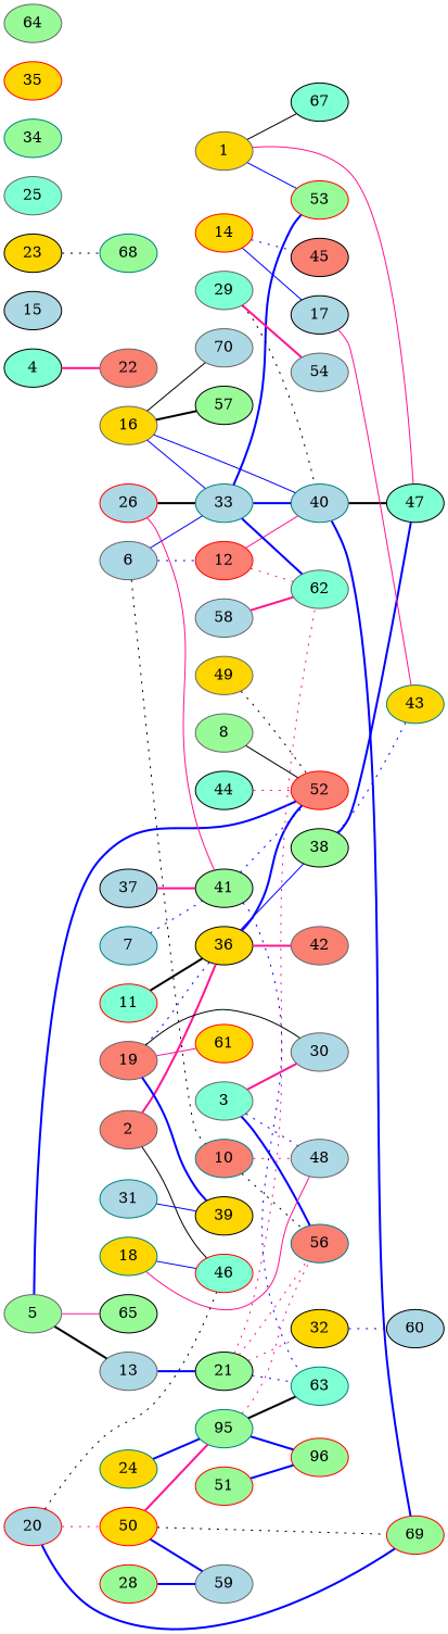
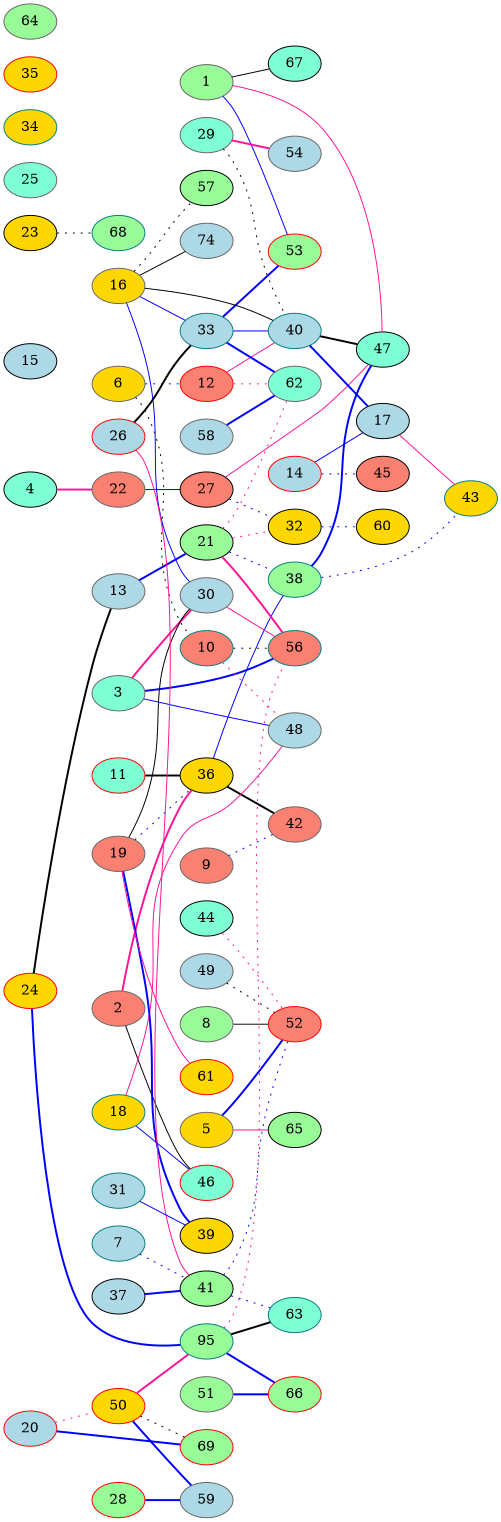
  graph {
    rankdir=LR
    node [color=gray40 fillcolor=lightblue style=filled]
    edge [color=blue style=bold]
-   1 [fillcolor=gold]
+   1 [fillcolor=palegreen]
    47 [color=black fillcolor=aquamarine]
    53 [color=red fillcolor=palegreen]
    67 [color=black fillcolor=aquamarine]
    2 [fillcolor=salmon]
    36 [color=black fillcolor=gold]
    46 [color=red fillcolor=aquamarine]
    52 [color=red fillcolor=salmon]
    42 [fillcolor=salmon]
-   38 [color=black fillcolor=palegreen]
+   38 [color=teal fillcolor=palegreen]
    3 [fillcolor=aquamarine]
    30
    48
    56 [color=teal fillcolor=salmon]
    4 [color=black fillcolor=aquamarine]
    22 [fillcolor=salmon]
-   5 [fillcolor=palegreen]
+   27 [color=black fillcolor=salmon]
+   5 [fillcolor=gold]
    13
    65 [color=black fillcolor=palegreen]
    21 [color=black fillcolor=palegreen]
    10 [color=teal fillcolor=salmon]
-   6
+   6 [fillcolor=gold]
    12 [color=red fillcolor=salmon]
    33 [color=teal]
    40 [color=teal]
    62 [fillcolor=aquamarine]
    7 [color=teal]
    41 [color=black fillcolor=palegreen]
    63 [color=teal fillcolor=aquamarine]
    8 [fillcolor=palegreen]
+   9 [fillcolor=salmon]
    11 [color=red fillcolor=aquamarine]
    69 [color=red fillcolor=palegreen]
    32 [color=black fillcolor=gold]
-   14 [color=red fillcolor=gold]
+   14 [color=red]
    17 [color=black]
    45 [color=black fillcolor=salmon]
    43 [color=teal fillcolor=gold]
    15 [color=black]
    16 [fillcolor=gold]
    57 [color=black fillcolor=palegreen]
-   70
+   70 [label=74]
    18 [color=teal fillcolor=gold]
    19 [fillcolor=salmon]
    39 [color=black fillcolor=gold]
    61 [color=red fillcolor=gold]
    20 [color=red]
    50 [color=red fillcolor=gold]
    n50 [color=teal fillcolor=palegreen label=95]
    59
-   60 [color=black]
+   60 [color=black fillcolor=gold]
    23 [color=black fillcolor=gold]
    68 [color=teal fillcolor=palegreen]
-   24 [color=teal fillcolor=gold]
-   66 [color=red fillcolor=palegreen label=96]
+   24 [color=red fillcolor=gold]
+   66 [color=red fillcolor=palegreen]
    25 [fillcolor=aquamarine]
    26 [color=red]
    28 [color=red fillcolor=palegreen]
    29 [fillcolor=aquamarine]
    54
    31 [color=teal]
-   34 [color=teal fillcolor=palegreen]
+   34 [color=teal fillcolor=gold]
    35 [color=red fillcolor=gold]
    37 [color=black]
    44 [color=black fillcolor=aquamarine]
-   49 [fillcolor=gold]
-   51 [color=red fillcolor=palegreen]
+   49
+   51 [fillcolor=palegreen]
    58
    64 [fillcolor=palegreen]
    1 -- 47 [color=deeppink style=solid]
    1 -- 53 [style=solid]
    1 -- 67 [color=black style=solid]
    2 -- 36 [color=deeppink]
    2 -- 46 [color=black style=solid]
-   36 -- 52
-   36 -- 42 [color=deeppink]
+   36 -- 42 [color=black]
    36 -- 38 [style=solid]
    38 -- 47
    38 -- 43 [style=dotted]
    3 -- 30 [color=deeppink]
-   3 -- 48 [style=dotted]
+   3 -- 48 [style=solid]
    3 -- 56
+   30 -- 56 [color=deeppink style=solid]
    4 -- 22 [color=deeppink]
+   22 -- 27 [style=solid]
+   27 -- 47 [color=deeppink style=solid]
+   27 -- 32 [style=dotted]
    5 -- 52
-   5 -- 13 [color=black]
+   24 -- 13 [color=black]
    5 -- 65 [color=deeppink style=solid]
    13 -- 21
-   21 -- 63 [style=dotted]
-   21 -- 56 [color=deeppink style=dotted]
+   21 -- 38 [style=dotted]
+   21 -- 56 [color=deeppink]
    21 -- 62 [color=deeppink style=dotted]
    21 -- 32 [color=deeppink style=dotted]
    10 -- 48 [color=deeppink style=dotted]
    10 -- 56 [color=black style=dotted]
    6 -- 10 [color=black style=dotted]
    6 -- 12 [style=dotted]
-   6 -- 33 [style=solid]
    12 -- 40 [color=deeppink style=solid]
    12 -- 62 [color=deeppink style=dotted]
    33 -- 53
-   33 -- 40
+   33 -- 40 [style=solid]
    33 -- 62
    40 -- 47 [color=black]
-   40 -- 69
+   40 -- 17
    7 -- 41 [style=dotted]
    41 -- 52 [style=dotted]
    41 -- 63 [style=dotted]
    8 -- 52 [color=black style=solid]
+   9 -- 42 [style=dotted]
    11 -- 36 [color=black]
    32 -- 60 [style=dotted]
    14 -- 17 [style=solid]
    14 -- 45 [style=dotted]
    17 -- 43 [color=deeppink style=solid]
+   16 -- 30 [style=solid]
    16 -- 33 [style=solid]
-   16 -- 40 [style=solid]
-   16 -- 57 [color=black]
+   16 -- 40 [color=black style=solid]
+   16 -- 57 [color=black style=dotted]
    16 -- 70 [color=black style=solid]
    18 -- 46 [style=solid]
    18 -- 48 [color=deeppink style=solid]
    19 -- 36 [style=dotted]
    19 -- 30 [color=black style=solid]
    19 -- 39
    19 -- 61 [color=deeppink style=solid]
-   20 -- 46 [color=black style=dotted]
    20 -- 69
    20 -- 50 [color=deeppink style=dotted]
    50 -- 69 [color=black style=dotted]
    50 -- n50 [color=deeppink]
    50 -- 59
    n50 -- 56 [color=deeppink style=dotted]
    n50 -- 63 [color=black]
    n50 -- 66
    23 -- 68 [color=black style=dotted]
    24 -- n50
    26 -- 33 [color=black]
    26 -- 41 [color=deeppink style=solid]
    28 -- 59
    29 -- 40 [color=black style=dotted]
    29 -- 54 [color=deeppink]
    31 -- 39 [style=solid]
-   37 -- 41 [color=deeppink]
+   37 -- 41
    44 -- 52 [color=deeppink style=dotted]
    49 -- 52 [color=black style=dotted]
    51 -- 66
-   58 -- 62 [color=deeppink]
+   58 -- 62
  }
